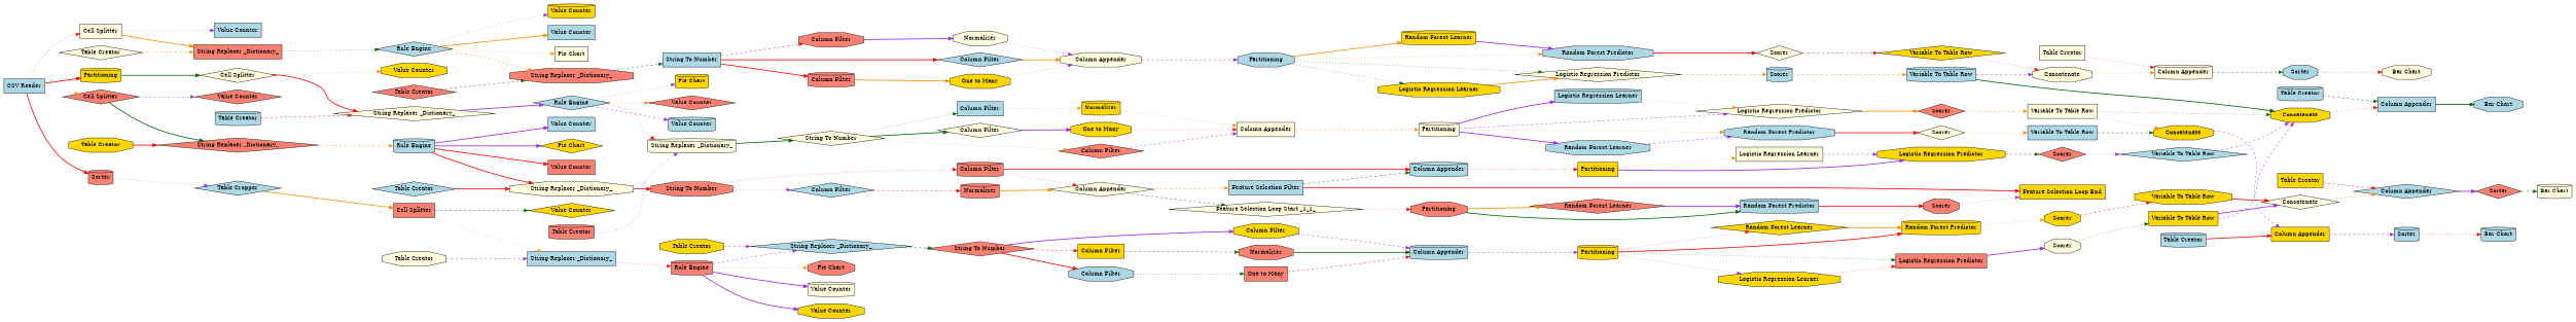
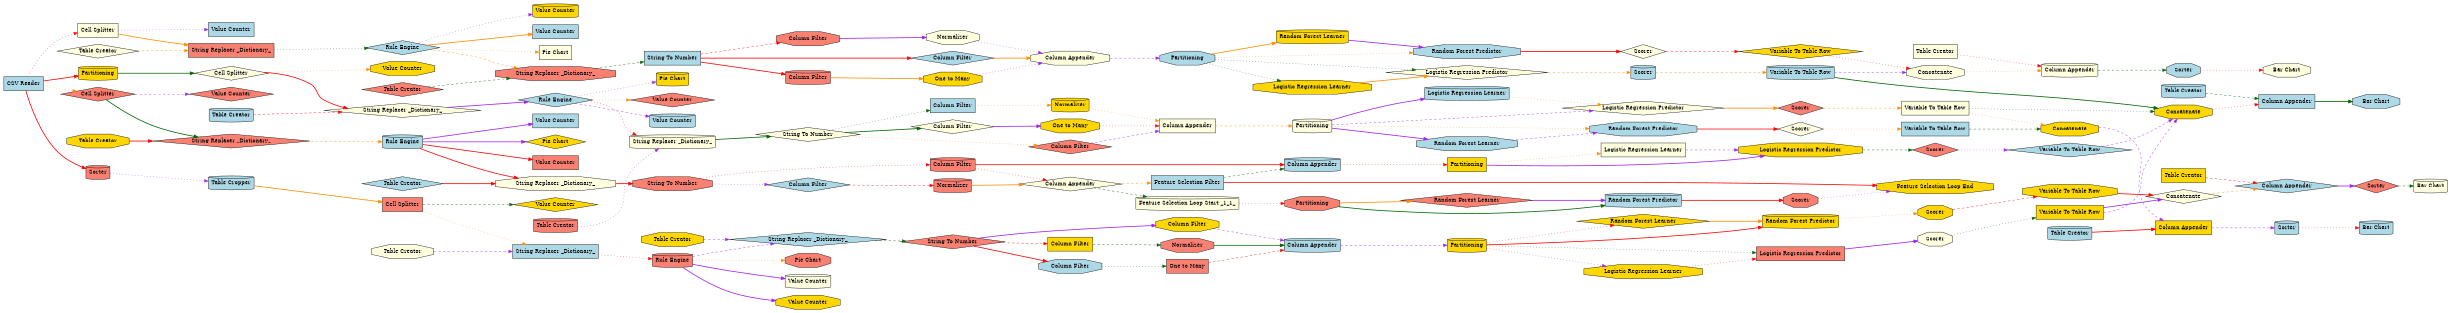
  digraph {
    rankdir=LR
    node [fillcolor=lightblue shape=octagon style=filled]
    edge [color=purple style=bold]
    n1 [label="Rule Engine" shape=diamond]
    n2 [fillcolor=gold label="Value Counter" shape=cylinder]
    n3 [label="Value Counter" shape=box]
    n4 [fillcolor=salmon label="String Replacer _Dictionary_"]
    n5 [fillcolor=lightyellow label="Pie Chart" shape=box]
    n6 [label="String To Number" shape=box]
-   n7 [fillcolor=gold label="Feature Selection Loop End" shape=box]
+   n7 [fillcolor=gold label="Feature Selection Loop End"]
    n8 [label="Feature Selection Filter" shape=box]
    n9 [label="Column Appender" shape=cylinder]
    n10 [fillcolor=gold label=Partitioning shape=box]
    n11 [fillcolor=lightyellow label="String To Number" shape=diamond]
    n12 [label="Column Filter" shape=box]
    n13 [fillcolor=lightyellow label="Column Filter" shape=diamond]
    n14 [fillcolor=salmon label="Column Filter" shape=diamond]
    n15 [fillcolor=gold label=Normalizer shape=cylinder]
    n16 [fillcolor=gold label="One to Many"]
    n17 [fillcolor=lightyellow label="Column Appender" shape=box]
    n18 [fillcolor=gold label=Concatenate]
    n19 [label="Column Appender" shape=box]
    n20 [label="Bar Chart"]
    n21 [label=Scorer shape=cylinder]
    n22 [label="Variable To Table Row" shape=cylinder]
    n23 [fillcolor=lightyellow label=Concatenate]
    n24 [fillcolor=lightyellow label="Column Appender" shape=cylinder]
    n25 [fillcolor=lightyellow label="Logistic Regression Learner" shape=box]
    n26 [fillcolor=gold label="Logistic Regression Predictor"]
    n27 [fillcolor=salmon label=Scorer shape=diamond]
    n28 [fillcolor=lightyellow label=Scorer shape=diamond]
    n29 [label="Variable To Table Row" shape=box]
    n30 [fillcolor=gold label=Concatenate]
    n31 [fillcolor=gold label="Column Appender" shape=box]
    n32 [fillcolor=gold label="Column Filter"]
    n33 [label="Column Appender" shape=cylinder]
    n34 [fillcolor=gold label=Partitioning shape=cylinder]
    n35 [fillcolor=gold label="Random Forest Learner" shape=diamond]
    n36 [fillcolor=gold label="Random Forest Predictor" shape=cylinder]
    n37 [fillcolor=salmon label="Logistic Regression Predictor" shape=box]
    n38 [fillcolor=gold label="Logistic Regression Learner"]
    n39 [fillcolor=salmon label="Random Forest Learner" shape=diamond]
    n40 [label="Random Forest Predictor" shape=cylinder]
    n41 [fillcolor=salmon label=Scorer]
    n42 [fillcolor=salmon label="Cell Splitter" shape=box]
    n43 [fillcolor=gold label="Value Counter" shape=diamond]
    n44 [label="String Replacer _Dictionary_" shape=box]
    n45 [fillcolor=salmon label="Rule Engine" shape=cylinder]
    n46 [fillcolor=salmon label="String To Number" shape=diamond]
    n47 [fillcolor=gold label="Column Filter" shape=box]
    n48 [label="Column Filter"]
    n49 [fillcolor=salmon label=Normalizer]
    n50 [fillcolor=salmon label="One to Many" shape=box]
    n51 [fillcolor=gold label="Variable To Table Row" shape=diamond]
    n52 [label=Sorter]
    n53 [fillcolor=lightyellow label="Cell Splitter" shape=box]
    n54 [label="Value Counter" shape=box]
    n55 [fillcolor=salmon label="String Replacer _Dictionary_" shape=box]
    n56 [fillcolor=salmon label="Pie Chart"]
    n57 [label="String Replacer _Dictionary_" shape=diamond]
    n58 [fillcolor=lightyellow label="Value Counter" shape=cylinder]
    n59 [fillcolor=gold label="Value Counter"]
    n60 [label="CSV Reader" shape=box]
    n61 [fillcolor=gold label=Partitioning shape=cylinder]
    n62 [fillcolor=salmon label="Cell Splitter" shape=diamond]
    n63 [fillcolor=salmon label=Sorter shape=cylinder]
    n64 [fillcolor=lightyellow label="Cell Splitter" shape=diamond]
    n65 [fillcolor=salmon label="String Replacer _Dictionary_" shape=diamond]
    n66 [fillcolor=salmon label="Value Counter" shape=diamond]
-   n67 [label="Table Cropper" shape=diamond]
+   n67 [label="Table Cropper" shape=cylinder]
    n68 [fillcolor=lightyellow label="String Replacer _Dictionary_" shape=diamond]
    n69 [fillcolor=gold label="Value Counter"]
    n70 [fillcolor=lightyellow label="Bar Chart"]
    n71 [label=Sorter shape=cylinder]
    n72 [label="Bar Chart" shape=cylinder]
    n73 [fillcolor=lightyellow label="String Replacer _Dictionary_" shape=cylinder]
    n74 [fillcolor=gold label=Scorer]
    n75 [fillcolor=gold label="Variable To Table Row"]
    n76 [fillcolor=salmon label="String To Number"]
    n77 [fillcolor=salmon label="Column Filter" shape=cylinder]
    n78 [label="Column Filter" shape=diamond]
    n79 [fillcolor=lightyellow label="Column Appender" shape=diamond]
    n80 [fillcolor=salmon label=Normalizer shape=cylinder]
-   n81 [fillcolor=lightyellow label="Feature Selection Loop Start _1_1_" shape=diamond]
+   n81 [fillcolor=lightyellow label="Feature Selection Loop Start _1_1_" shape=cylinder]
    n82 [fillcolor=salmon label=Partitioning]
    n83 [label="Table Creator" shape=cylinder]
    n84 [label="Rule Engine" shape=cylinder]
    n85 [fillcolor=lightyellow label=Scorer]
    n86 [fillcolor=gold label="Variable To Table Row" shape=box]
    n87 [label="Value Counter" shape=box]
    n88 [fillcolor=lightyellow label="String Replacer _Dictionary_"]
    n89 [fillcolor=gold label="Pie Chart" shape=diamond]
    n90 [fillcolor=salmon label="Value Counter" shape=box]
    n91 [label="Column Appender" shape=diamond]
    n92 [fillcolor=salmon label=Sorter shape=diamond]
    n93 [fillcolor=lightyellow label="Bar Chart" shape=cylinder]
    n94 [fillcolor=salmon label=Scorer shape=diamond]
    n95 [fillcolor=lightyellow label="Variable To Table Row" shape=box]
    n96 [fillcolor=salmon label="Column Filter"]
    n97 [fillcolor=lightyellow label=Normalizer]
    n98 [fillcolor=lightyellow label="Column Appender"]
    n99 [label=Partitioning]
    n100 [fillcolor=gold label="Random Forest Learner" shape=cylinder]
    n101 [fillcolor=lightyellow label="Logistic Regression Predictor" shape=diamond]
    n102 [label="Random Forest Predictor"]
    n103 [fillcolor=gold label="Logistic Regression Learner"]
    n104 [fillcolor=lightyellow label=Scorer shape=diamond]
    n105 [label="Logistic Regression Learner" shape=cylinder]
    n106 [fillcolor=lightyellow label="Logistic Regression Predictor" shape=diamond]
    n107 [fillcolor=lightyellow label=Partitioning shape=cylinder]
    n108 [label="Random Forest Predictor"]
    n109 [label="Random Forest Learner"]
    n110 [label="Column Filter" shape=diamond]
    n111 [fillcolor=salmon label="Column Filter" shape=cylinder]
    n112 [fillcolor=gold label="One to Many"]
    n113 [label="Rule Engine" shape=diamond]
    n114 [fillcolor=gold label="Pie Chart" shape=cylinder]
    n115 [fillcolor=salmon label="Value Counter" shape=diamond]
    n116 [label="Value Counter" shape=cylinder]
    n117 [fillcolor=lightyellow label="Table Creator" shape=box]
    n118 [label="Table Creator" shape=diamond]
    n119 [fillcolor=gold label="Table Creator"]
    n120 [fillcolor=lightyellow label="Table Creator" shape=diamond]
    n121 [fillcolor=lightyellow label=Concatenate shape=diamond]
    n122 [fillcolor=salmon label="Table Creator" shape=cylinder]
    n123 [fillcolor=gold label="Table Creator" shape=box]
    n124 [fillcolor=gold label="Table Creator"]
    n125 [label="Table Creator" shape=cylinder]
    n126 [label="Variable To Table Row" shape=diamond]
    n127 [fillcolor=salmon label="Table Creator" shape=diamond]
    n128 [fillcolor=lightyellow label="Table Creator"]
    n129 [label="Table Creator" shape=cylinder]
    n1 -> n2 [style=dotted]
    n1 -> n3 [color=darkorange]
    n1 -> n4 [color=darkorange style=dashed]
    n1 -> n5 [color=darkorange style=dotted]
    n4 -> n6 [color=darkgreen style=dashed]
    n6 -> n96 [color=red style=dashed]
    n6 -> n110 [color=red]
    n6 -> n111 [color=red]
    n8 -> n7 [color=red]
    n8 -> n9 [color=darkgreen style=dashed]
    n9 -> n10 [color=red style=dotted]
    n10 -> n25 [color=darkorange style=dotted]
    n10 -> n26
    n11 -> n12 [color=darkgreen style=dotted]
    n11 -> n13 [color=darkgreen]
    n11 -> n14 [color=darkorange style=dotted]
    n12 -> n15 [color=darkorange style=dotted]
    n13 -> n16
    n14 -> n17 [style=dashed]
    n15 -> n17 [color=darkorange style=dotted]
    n16 -> n17 [color=red style=dotted]
    n17 -> n107 [color=darkorange style=dashed]
    n18 -> n19 [color=red style=dotted]
    n19 -> n20 [color=darkgreen]
    n21 -> n22 [color=darkorange style=dashed]
    n22 -> n18 [color=darkgreen]
    n22 -> n23 [style=dashed]
    n23 -> n24 [color=darkorange style=dotted]
    n24 -> n52 [color=darkgreen style=dashed]
    n25 -> n26 [style=dashed]
    n26 -> n27 [color=darkgreen style=dashed]
    n27 -> n126 [style=dotted]
    n28 -> n29 [color=darkorange style=dotted]
    n29 -> n30 [color=darkgreen style=dashed]
    n30 -> n31 [style=dashed]
    n31 -> n71 [style=dashed]
    n32 -> n33 [style=dashed]
    n33 -> n34 [style=dashed]
    n34 -> n35 [color=red style=dotted]
    n34 -> n36 [color=red]
    n34 -> n37 [color=darkgreen style=dotted]
    n34 -> n38 [style=dotted]
    n35 -> n36 [color=darkorange]
    n36 -> n74 [color=darkorange style=dotted]
    n37 -> n85
    n38 -> n37 [color=red style=dotted]
    n39 -> n40
    n40 -> n41 [color=red]
    n41 -> n7 [style=dotted]
    n42 -> n43 [color=darkgreen style=dashed]
    n42 -> n44 [color=darkorange style=dotted]
    n44 -> n45 [color=red style=dotted]
    n45 -> n56 [color=darkorange style=dotted]
    n45 -> n57 [style=dashed]
    n45 -> n58
    n45 -> n59
    n46 -> n32
    n46 -> n47 [color=red style=dashed]
    n46 -> n48 [color=red]
    n47 -> n49 [color=darkgreen style=dashed]
    n48 -> n50 [color=darkgreen style=dotted]
    n49 -> n33 [color=darkgreen]
    n50 -> n33 [color=red style=dashed]
    n51 -> n23 [color=red style=dotted]
    n52 -> n70 [color=red style=dotted]
    n53 -> n54 [style=dotted]
    n53 -> n55 [color=darkorange]
    n55 -> n1 [color=darkgreen style=dotted]
    n57 -> n46 [color=darkgreen style=dashed]
    n60 -> n53 [color=red style=dotted]
    n60 -> n61 [color=red]
    n60 -> n62 [color=darkorange style=dotted]
    n60 -> n63 [color=red]
    n61 -> n64 [color=darkgreen]
    n62 -> n65 [color=darkgreen]
    n62 -> n66 [style=dashed]
    n63 -> n67 [style=dotted]
    n64 -> n68 [color=red]
    n64 -> n69 [color=darkorange style=dotted]
    n65 -> n84 [color=darkorange style=dashed]
    n67 -> n42 [color=darkorange]
    n68 -> n113
    n71 -> n72 [color=red style=dotted]
    n73 -> n11 [color=darkgreen]
    n74 -> n75 [color=red style=dashed]
    n75 -> n121 [color=red]
    n76 -> n77 [color=red style=dotted]
    n76 -> n78 [style=dotted]
    n77 -> n9 [color=red]
    n77 -> n79 [color=red style=dotted]
    n78 -> n80 [color=red style=dashed]
    n79 -> n8 [color=darkorange style=dashed]
    n79 -> n81 [color=darkgreen style=dashed]
    n80 -> n79 [color=darkorange]
    n81 -> n82 [color=red style=dotted]
    n82 -> n39 [color=darkorange]
    n82 -> n40 [color=darkgreen]
    n83 -> n19 [color=darkgreen style=dashed]
    n84 -> n87
    n84 -> n88 [color=red]
    n84 -> n89
    n84 -> n90 [color=red]
    n85 -> n86 [color=darkgreen style=dotted]
    n86 -> n18 [style=dashed]
    n86 -> n121
    n88 -> n76 [color=red]
    n91 -> n92
    n92 -> n93 [color=darkgreen style=dashed]
    n94 -> n95 [color=darkorange style=dashed]
    n95 -> n18 [color=darkgreen style=dotted]
    n95 -> n30 [color=darkorange style=dotted]
    n96 -> n97
    n97 -> n98 [style=dotted]
    n98 -> n99 [style=dashed]
    n99 -> n100 [color=darkorange]
    n99 -> n101 [color=darkgreen style=dotted]
    n99 -> n102 [color=darkorange style=dotted]
    n99 -> n103 [color=darkgreen style=dotted]
    n100 -> n102
    n101 -> n21 [color=darkorange style=dashed]
    n102 -> n104 [color=red]
    n103 -> n101 [color=darkorange]
    n104 -> n51 [color=red style=dashed]
    n105 -> n106 [color=darkorange style=dotted]
    n106 -> n94 [color=darkorange]
    n107 -> n105
    n107 -> n106 [style=dashed]
    n107 -> n108 [color=darkorange style=dotted]
    n107 -> n109
    n108 -> n28 [color=red]
    n109 -> n108 [style=dashed]
    n110 -> n98 [color=darkorange]
    n111 -> n112 [color=darkorange]
    n112 -> n98 [style=dotted]
    n113 -> n73 [color=red style=dotted]
    n113 -> n114 [style=dotted]
    n113 -> n115 [color=darkorange style=dotted]
    n113 -> n116 [style=dashed]
    n117 -> n24 [color=red style=dotted]
    n118 -> n88 [color=red]
    n119 -> n65 [color=red]
    n120 -> n55 [color=darkorange style=dashed]
    n121 -> n91 [color=darkorange style=dashed]
    n122 -> n73 [style=dotted]
    n123 -> n91 [color=red style=dashed]
    n124 -> n57 [style=dashed]
    n125 -> n68 [color=red style=dashed]
    n126 -> n18 [style=dashed]
    n127 -> n4 [color=darkgreen style=dashed]
    n128 -> n44 [style=dashed]
    n129 -> n31 [color=red]
  }
